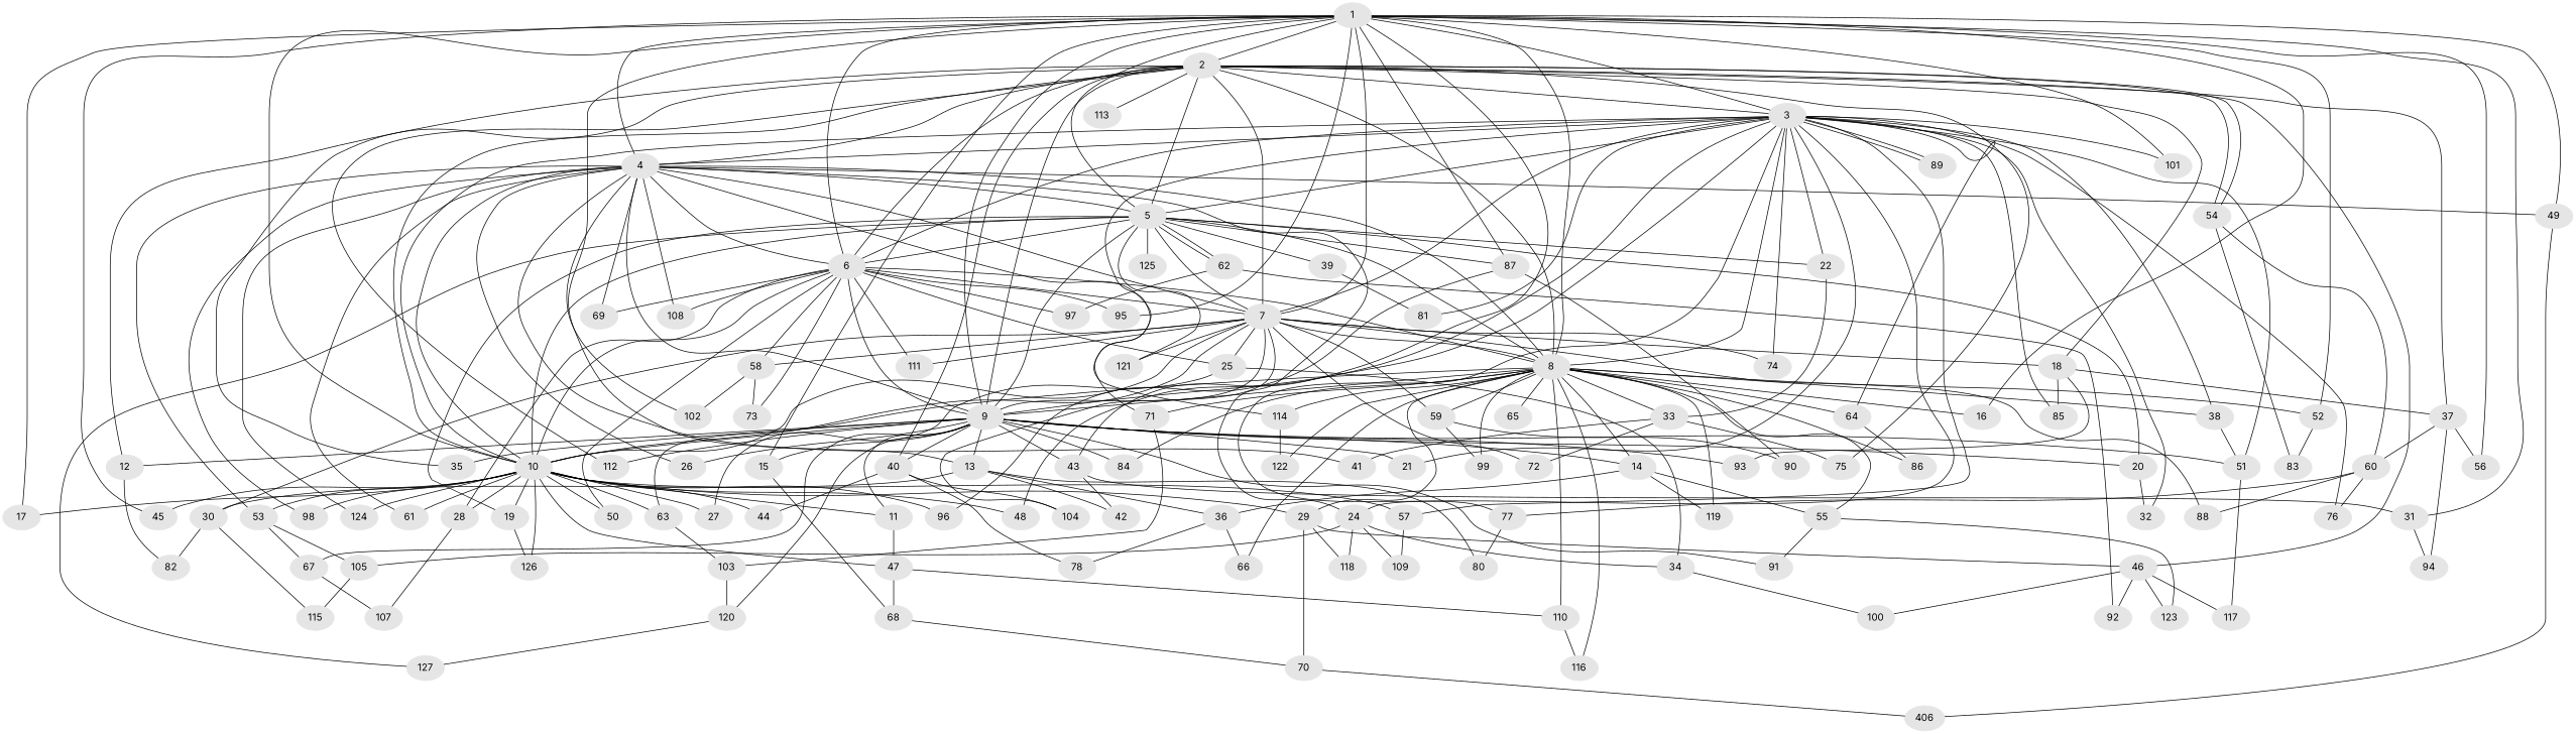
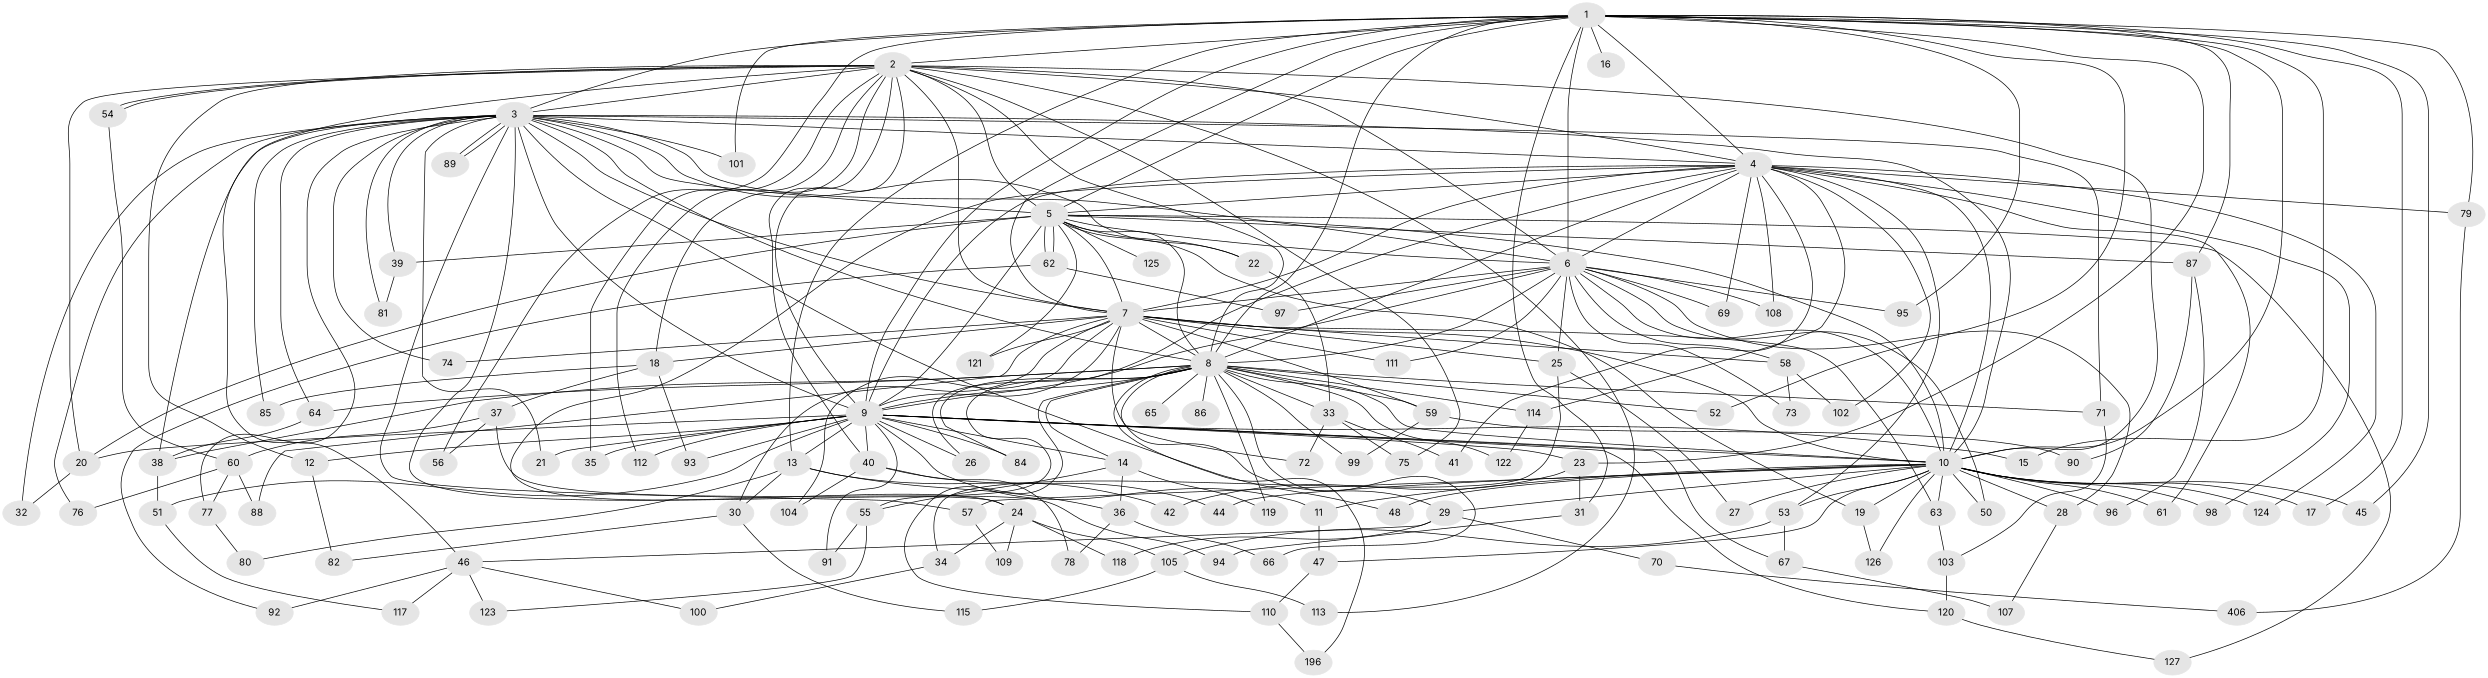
  graph {
    fontname=Inter
    node [color=gray90 fontname=Inter style=filled]
    edge [fontname=Inter]
    1
    2
    3
    4
    5
    6
    7
    8
    9
    10
    13
    15
    16
    17
-   23 [label=43]
+   23
    31
    45
    52
    56
-   79 [label=49]
+   79
    87
    95
    101
    12
    18
    35
    37
    40
    46
    54
    75
    112
    113
    21
    22
    24
    32
    38
    39
    48
    57
    64
    71
    74
    76
    77
    81
    85
    89
    26
    41
    53
    61
    69
    98
    102
    108
    114
    124
    19
    20
    62
    121
    125
    127
    25
    28
    50
    58
    73
    97
    111
    30
    59
    63
    72
    88
    104
    65
    14
    29
    33
    55
    66
    84
    86
    99
    110
-   116
+   116 [label=196]
    119
    122
    11
    51
    67
    91
    93
    120
    27
    44
    47
    96
    126
    36
    42
    80
-   68
    94
-   83
    n109 [label=406]
    90
    82
    60
    78
    100
    92
    117
    123
    34
    105
    109
    118
    103
    107
    115
    70
    1 -- 2
    1 -- 3
    1 -- 4
    1 -- 5
    1 -- 6
    1 -- 7
    1 -- 8
    1 -- 9
    1 -- 10
    1 -- 13
    1 -- 15
    1 -- 16
    1 -- 17
    1 -- 23
    1 -- 31
    1 -- 45
    1 -- 52
    1 -- 56
    1 -- 79
    1 -- 87
    1 -- 95
    1 -- 101
    2 -- 3
    2 -- 4
    2 -- 5
    2 -- 6
    2 -- 7
    2 -- 8
    2 -- 9
    2 -- 10
    2 -- 12
    2 -- 18
    2 -- 35
-   2 -- 37
+   2 -- 20
    2 -- 40
    2 -- 46
    2 -- 54
    2 -- 54
    2 -- 75
    2 -- 112
    2 -- 113
    3 -- 4
    3 -- 5
    3 -- 6
    3 -- 7
    3 -- 8
    3 -- 9
    3 -- 10
    3 -- 101
    3 -- 21
    3 -- 22
    3 -- 24
    3 -- 32
    3 -- 38
-   3 -- 51
+   3 -- 39
    3 -- 48
    3 -- 57
    3 -- 64
    3 -- 71
    3 -- 74
    3 -- 76
    3 -- 77
    3 -- 81
    3 -- 85
    3 -- 89
    3 -- 89
    4 -- 5
    4 -- 6
    4 -- 7
    4 -- 8
    4 -- 9
    4 -- 10
    4 -- 79
    4 -- 24
    4 -- 26
    4 -- 41
    4 -- 53
    4 -- 61
    4 -- 69
    4 -- 98
    4 -- 102
    4 -- 108
    4 -- 114
    4 -- 124
    5 -- 6
    5 -- 7
    5 -- 8
    5 -- 9
    5 -- 10
    5 -- 87
    5 -- 22
    5 -- 39
    5 -- 19
    5 -- 20
    5 -- 62
    5 -- 62
    5 -- 121
    5 -- 125
    5 -- 127
    6 -- 7
    6 -- 8
    6 -- 9
    6 -- 10
    6 -- 95
    6 -- 69
    6 -- 108
    6 -- 25
    6 -- 28
    6 -- 50
    6 -- 58
    6 -- 73
    6 -- 97
    6 -- 111
    7 -- 8
    7 -- 9
    7 -- 10
    7 -- 18
    7 -- 74
    7 -- 121
    7 -- 25
    7 -- 58
    7 -- 111
    7 -- 30
    7 -- 59
    7 -- 63
    7 -- 72
    7 -- 88
    7 -- 104
    8 -- 9
    8 -- 10
-   8 -- 16
    8 -- 52
    8 -- 38
    8 -- 64
    8 -- 71
    8 -- 114
    8 -- 59
    8 -- 65
    8 -- 14
    8 -- 29
    8 -- 33
    8 -- 55
    8 -- 66
    8 -- 84
    8 -- 86
    8 -- 99
    8 -- 110
    8 -- 116
    8 -- 119
    8 -- 122
    9 -- 10
    9 -- 13
    9 -- 15
    9 -- 23
    9 -- 12
    9 -- 35
    9 -- 40
    9 -- 112
    9 -- 21
    9 -- 26
    9 -- 20
    9 -- 14
    9 -- 84
    9 -- 11
    9 -- 51
    9 -- 67
    9 -- 91
    9 -- 93
    9 -- 120
    10 -- 17
    10 -- 45
    10 -- 48
    10 -- 57
    10 -- 53
    10 -- 61
    10 -- 98
    10 -- 124
    10 -- 19
    10 -- 28
    10 -- 50
    10 -- 63
    10 -- 29
    10 -- 11
    10 -- 27
    10 -- 44
    10 -- 47
    10 -- 96
    10 -- 126
    13 -- 30
    13 -- 36
    13 -- 42
    13 -- 80
-   15 -- 68
    23 -- 31
    23 -- 42
    31 -- 94
-   52 -- 83
    79 -- n109
    87 -- 96
    87 -- 90
    12 -- 82
    18 -- 37
    18 -- 85
    18 -- 93
    37 -- 56
    37 -- 94
    37 -- 60
    40 -- 104
    40 -- 44
    40 -- 78
    46 -- 100
    46 -- 92
    46 -- 117
    46 -- 123
-   54 -- 83
    54 -- 60
    22 -- 33
    24 -- 34
    24 -- 105
    24 -- 109
    24 -- 118
    38 -- 51
    39 -- 81
    57 -- 109
-   64 -- 86
+   64 -- 38
    71 -- 103
    77 -- 80
    53 -- 67
    53 -- 105
    114 -- 122
    19 -- 126
    20 -- 32
    62 -- 97
    62 -- 92
    25 -- 27
    25 -- 34
    28 -- 107
    58 -- 102
    58 -- 73
    30 -- 82
    30 -- 115
    59 -- 99
    59 -- 90
    63 -- 103
    14 -- 55
    14 -- 119
    14 -- 36
    29 -- 46
    29 -- 118
    29 -- 70
    33 -- 75
    33 -- 41
    33 -- 72
    55 -- 91
    55 -- 123
    110 -- 116
    11 -- 47
    51 -- 117
    67 -- 107
    120 -- 127
    47 -- 110
-   47 -- 68
    36 -- 66
    36 -- 78
-   68 -- 70
    60 -- 76
    60 -- 77
    60 -- 88
    34 -- 100
+   105 -- 113
    105 -- 115
    103 -- 120
    70 -- n109
  }
